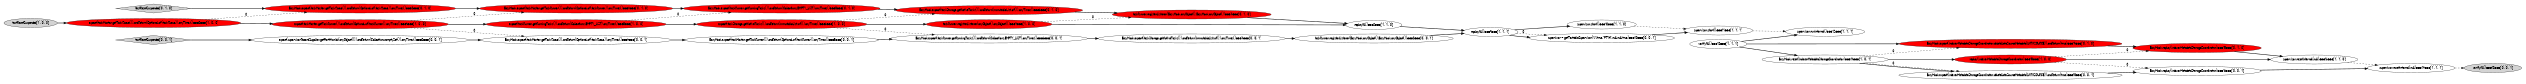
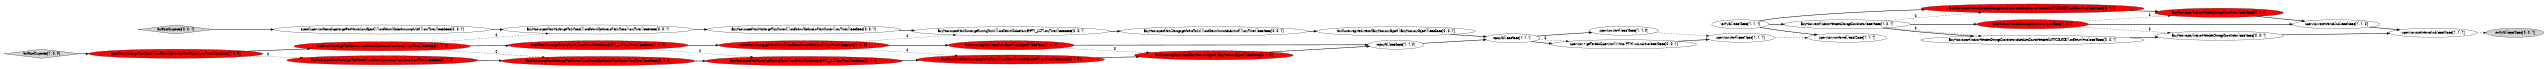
  digraph {
    fontname="Patrick Hand"
    rankdir=LR
    node [fillcolor=white fontname="Patrick Hand" shape=ellipse style=filled]
    edge [fontname="Patrick Hand" style=bold]
    n1 [fillcolor=red label="expect(taskMaster.getTaskQueue()).andReturn(Optional.of(taskQueue)).anyTimes()@@@3@@@['1', '0', '0']"]
    n2 [fillcolor=red label="EasyMock.expect(taskMaster.getTaskQueue()).andReturn(Optional.of(taskQueue)).anyTimes()@@@3@@@['0', '1', '0']"]
    n3 [fillcolor=red label="expect(taskMaster.getTaskRunner()).andReturn(Optional.of(taskRunner)).anyTimes()@@@4@@@['1', '0', '0']"]
    n4 [fillcolor=red label="EasyMock.expect(taskMaster.getTaskRunner()).andReturn(Optional.of(taskRunner)).anyTimes()@@@4@@@['0', '1', '0']"]
    n5 [fillcolor=red label="expect(taskRunner.getRunningTasks()).andReturn(Collections.EMPTY_LIST).anyTimes()@@@5@@@['1', '0', '0']"]
    n6 [label="EasyMock.expect(taskMaster.getTaskQueue()).andReturn(Optional.of(taskQueue)).anyTimes()@@@4@@@['0', '0', '1']"]
    n7 [label="taskRunner.registerListener(EasyMock.anyObject(),EasyMock.anyObject())@@@8@@@['0', '0', '1']"]
    n8 [label="replayAll()@@@9@@@['1', '1', '1']"]
    n9 [label="supervisor.start()@@@10@@@['1', '1', '0']"]
    n10 [label="supervisor = getTestableSupervisor(1,1,true,\"PT1H\",null,null,true)@@@10@@@['0', '0', '1']"]
    n11 [fillcolor=red label="EasyMock.expect(taskRunner.getRunningTasks()).andReturn(Collections.EMPTY_LIST).anyTimes()@@@5@@@['0', '1', '0']"]
    n12 [label="supervisor.runInternal()@@@12@@@['1', '1', '1']"]
    n13 [label="verifyAll()@@@13@@@['1', '1', '1']"]
    n14 [fillcolor=red label="EasyMock.expect(indexerMetadataStorageCoordinator.deleteDataSourceMetadata(DATASOURCE)).andReturn(true)@@@14@@@['0', '1', '0']"]
    n15 [label="EasyMock.reset(indexerMetadataStorageCoordinator)@@@14@@@['1', '0', '1']"]
    n16 [fillcolor=red label="expect(taskStorage.getActiveTasks()).andReturn(ImmutableList.of()).anyTimes()@@@6@@@['1', '0', '0']"]
    n17 [fillcolor=red label="EasyMock.expect(taskStorage.getActiveTasks()).andReturn(ImmutableList.of()).anyTimes()@@@6@@@['0', '1', '0']"]
    n18 [label="EasyMock.expect(taskRunner.getRunningTasks()).andReturn(Collections.EMPTY_LIST).anyTimes()@@@6@@@['0', '0', '1']"]
    n19 [fillcolor=red label="taskRunner.registerListener(anyObject(),anyObject())@@@7@@@['1', '0', '0']"]
    n20 [fillcolor=red label="taskRunner.registerListener(EasyMock.anyObject(),EasyMock.anyObject())@@@7@@@['0', '1', '0']"]
    n21 [label="EasyMock.expect(taskStorage.getActiveTasks()).andReturn(ImmutableList.of()).anyTimes()@@@7@@@['0', '0', '1']"]
    n22 [label="replayAll()@@@8@@@['1', '1', '0']"]
    n23 [label="supervisor.start()@@@11@@@['1', '1', '1']"]
    n24 [fillcolor=red label="EasyMock.replay(indexerMetadataStorageCoordinator)@@@15@@@['0', '1', '0']"]
    n25 [label="supervisor.resetInternal(null)@@@16@@@['1', '1', '0']"]
    n26 [fillcolor=lightgray label="verifyAll()@@@18@@@['0', '0', '1']"]
    n27 [label="supervisor.resetInternal(null)@@@17@@@['1', '1', '1']"]
    n28 [label="expect(supervisorRecordSupplier.getPartitionIds(anyObject())).andReturn(Collections.emptySet()).anyTimes()@@@3@@@['0', '0', '1']"]
    n29 [label="EasyMock.expect(taskMaster.getTaskRunner()).andReturn(Optional.of(taskRunner)).anyTimes()@@@5@@@['0', '0', '1']"]
-   n30 [fillcolor=lightgray label="testResetSuspended['0', '1', '0']" shape=diamond]
    n31 [fillcolor=red label="replay(indexerMetadataStorageCoordinator)@@@15@@@['1', '0', '0']"]
    n32 [label="EasyMock.replay(indexerMetadataStorageCoordinator)@@@16@@@['0', '0', '1']"]
-   n33 [fillcolor=lightgray label="testResetSuspended['1', '0', '0']"]
+   n33 [fillcolor=lightgray label="testResetSuspended['1', '0', '0']" shape=diamond]
    n34 [label="EasyMock.expect(indexerMetadataStorageCoordinator.deleteDataSourceMetadata(DATASOURCE)).andReturn(true)@@@15@@@['0', '0', '1']"]
    n35 [fillcolor=lightgray label="testResetSuspended['0', '0', '1']" shape=diamond]
    n1 -> n2 [label=0 style=dashed]
    n1 -> n3
    n2 -> n4
    n3 -> n4 [label=0 style=dashed]
    n3 -> n5
    n3 -> n6 [label=0 style=dashed]
    n4 -> n11
    n5 -> n11 [label=0 style=dashed]
    n5 -> n16
    n6 -> n29
    n7 -> n8
    n8 -> n9
    n8 -> n10
    n8 -> n10 [label=0 style=dashed]
    n9 -> n23 [style=dashed]
    n10 -> n23
    n11 -> n17
    n13 -> n12
    n13 -> n14
    n13 -> n15
    n14 -> n24
    n15 -> n14 [label=0 style=dashed]
    n15 -> n31
    n15 -> n34 [label=0 style=dashed]
    n15 -> n34
    n16 -> n17 [label=0 style=dashed]
    n16 -> n18 [label=0 style=dashed]
    n16 -> n19
    n17 -> n20
    n18 -> n21
    n19 -> n20 [label=0 style=dashed]
    n19 -> n22
    n20 -> n22
    n21 -> n7
    n22 -> n8
    n23 -> n12 [style=dashed]
    n24 -> n25
-   n25 -> n27 [style=dashed]
+   n25 -> n27
    n27 -> n26 [style=dashed]
    n28 -> n6
    n29 -> n18
-   n30 -> n2
    n31 -> n24 [label=0 style=dashed]
    n31 -> n25
    n31 -> n32 [label=0 style=dashed]
    n32 -> n27
    n33 -> n1
    n34 -> n32
    n35 -> n28
  }
